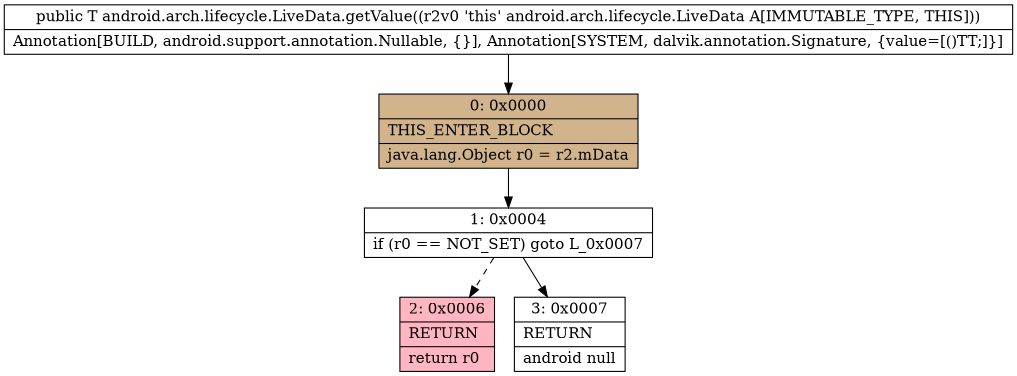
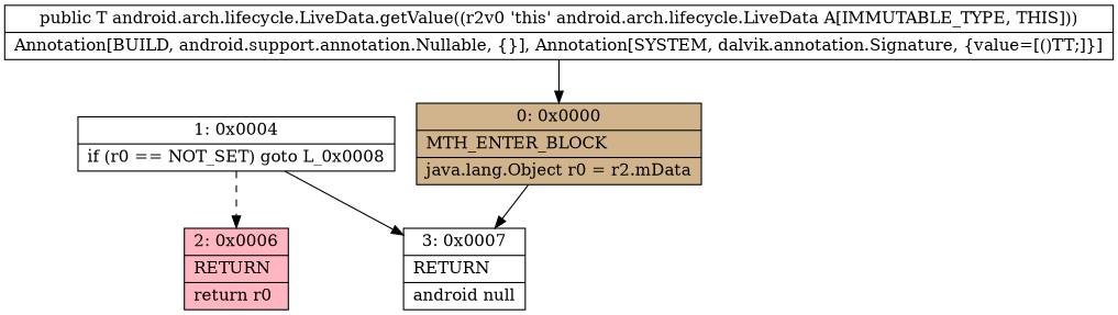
  digraph {
    node [fillcolor=white shape=record style=filled]
-   n1 [fillcolor=tan label="{0\:\ 0x0000|THIS_ENTER_BLOCK\l|java.lang.Object r0 = r2.mData\l}"]
-   n2 [label="{1\:\ 0x0004|if (r0 == NOT_SET) goto L_0x0007\l}"]
+   n1 [fillcolor=tan label="{0\:\ 0x0000|MTH_ENTER_BLOCK\l|java.lang.Object r0 = r2.mData\l}"]
+   n2 [label="{1\:\ 0x0004|if (r0 == NOT_SET) goto L_0x0008\l}"]
    n3 [fillcolor=lightpink label="{2\:\ 0x0006|RETURN\l|return r0\l}"]
    n4 [label="{3\:\ 0x0007|RETURN\l|android null\l}"]
    n5 [label="{public T android.arch.lifecycle.LiveData.getValue((r2v0 'this' android.arch.lifecycle.LiveData A[IMMUTABLE_TYPE, THIS]))  | Annotation[BUILD, android.support.annotation.Nullable, \{\}], Annotation[SYSTEM, dalvik.annotation.Signature, \{value=[()TT;]\}]\l}"]
-   n1 -> n2
+   n1 -> n4
    n2 -> n3 [style=dashed]
    n2 -> n4
    n5 -> n1
  }
